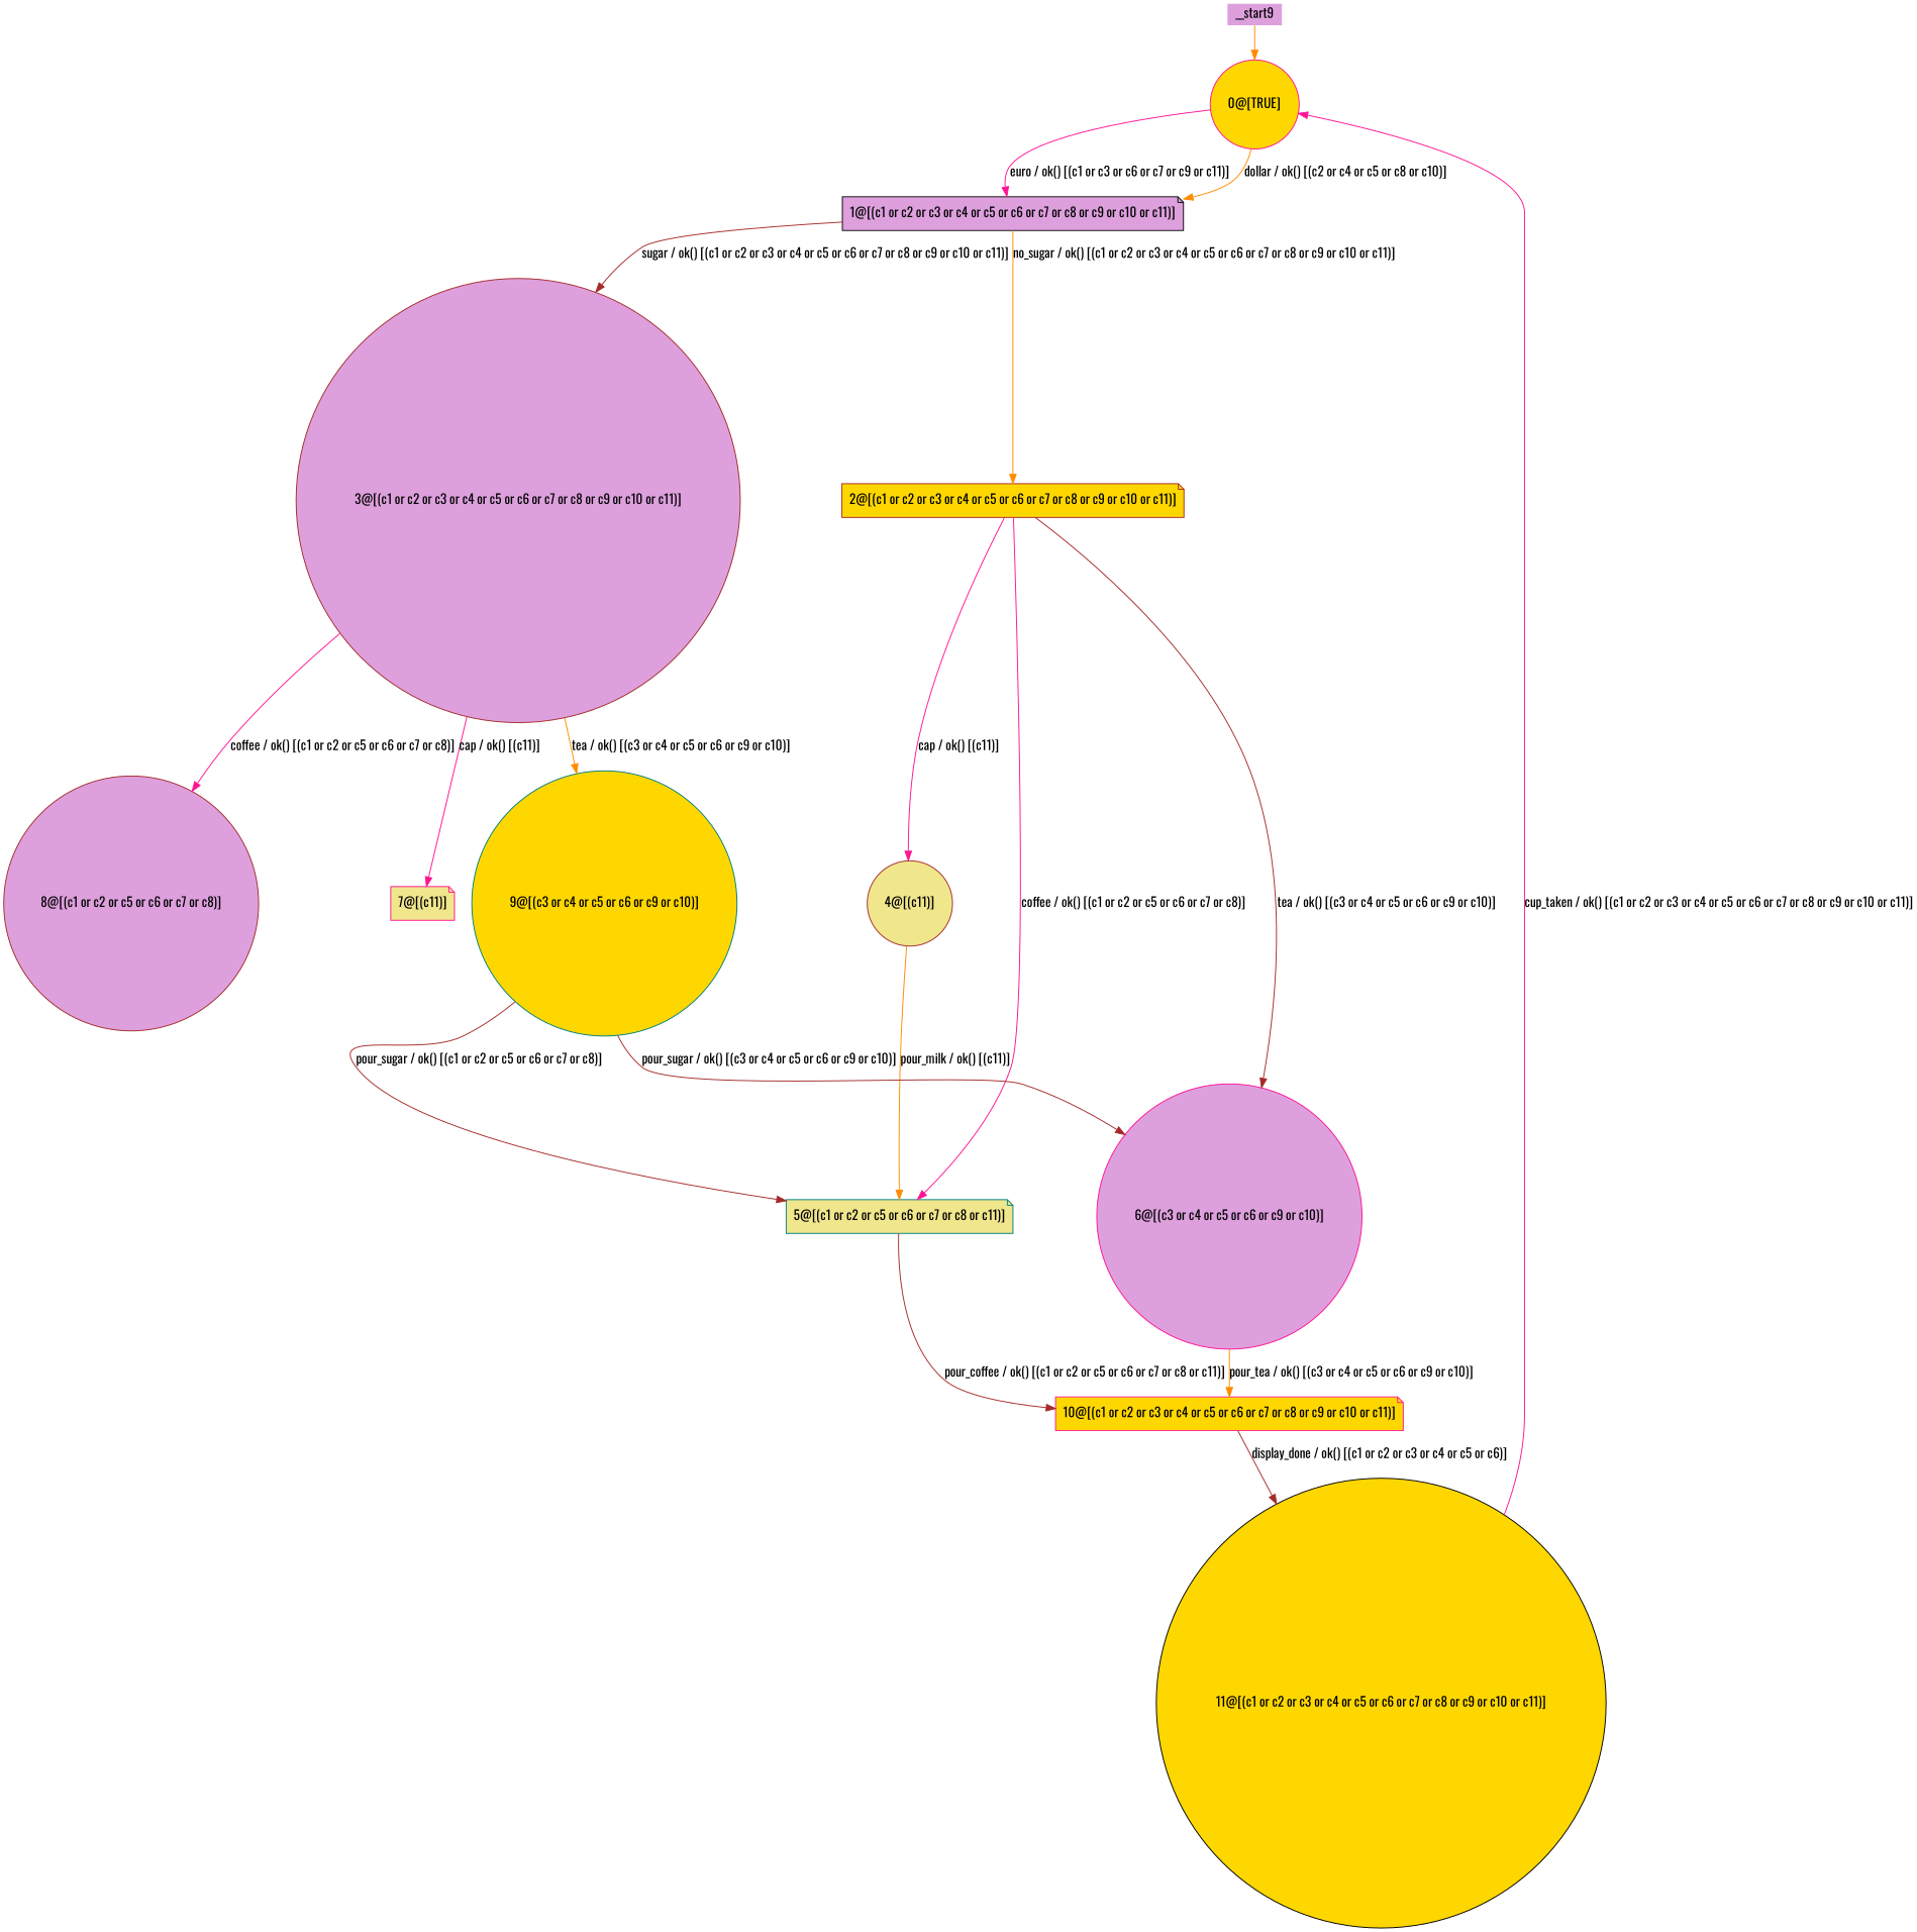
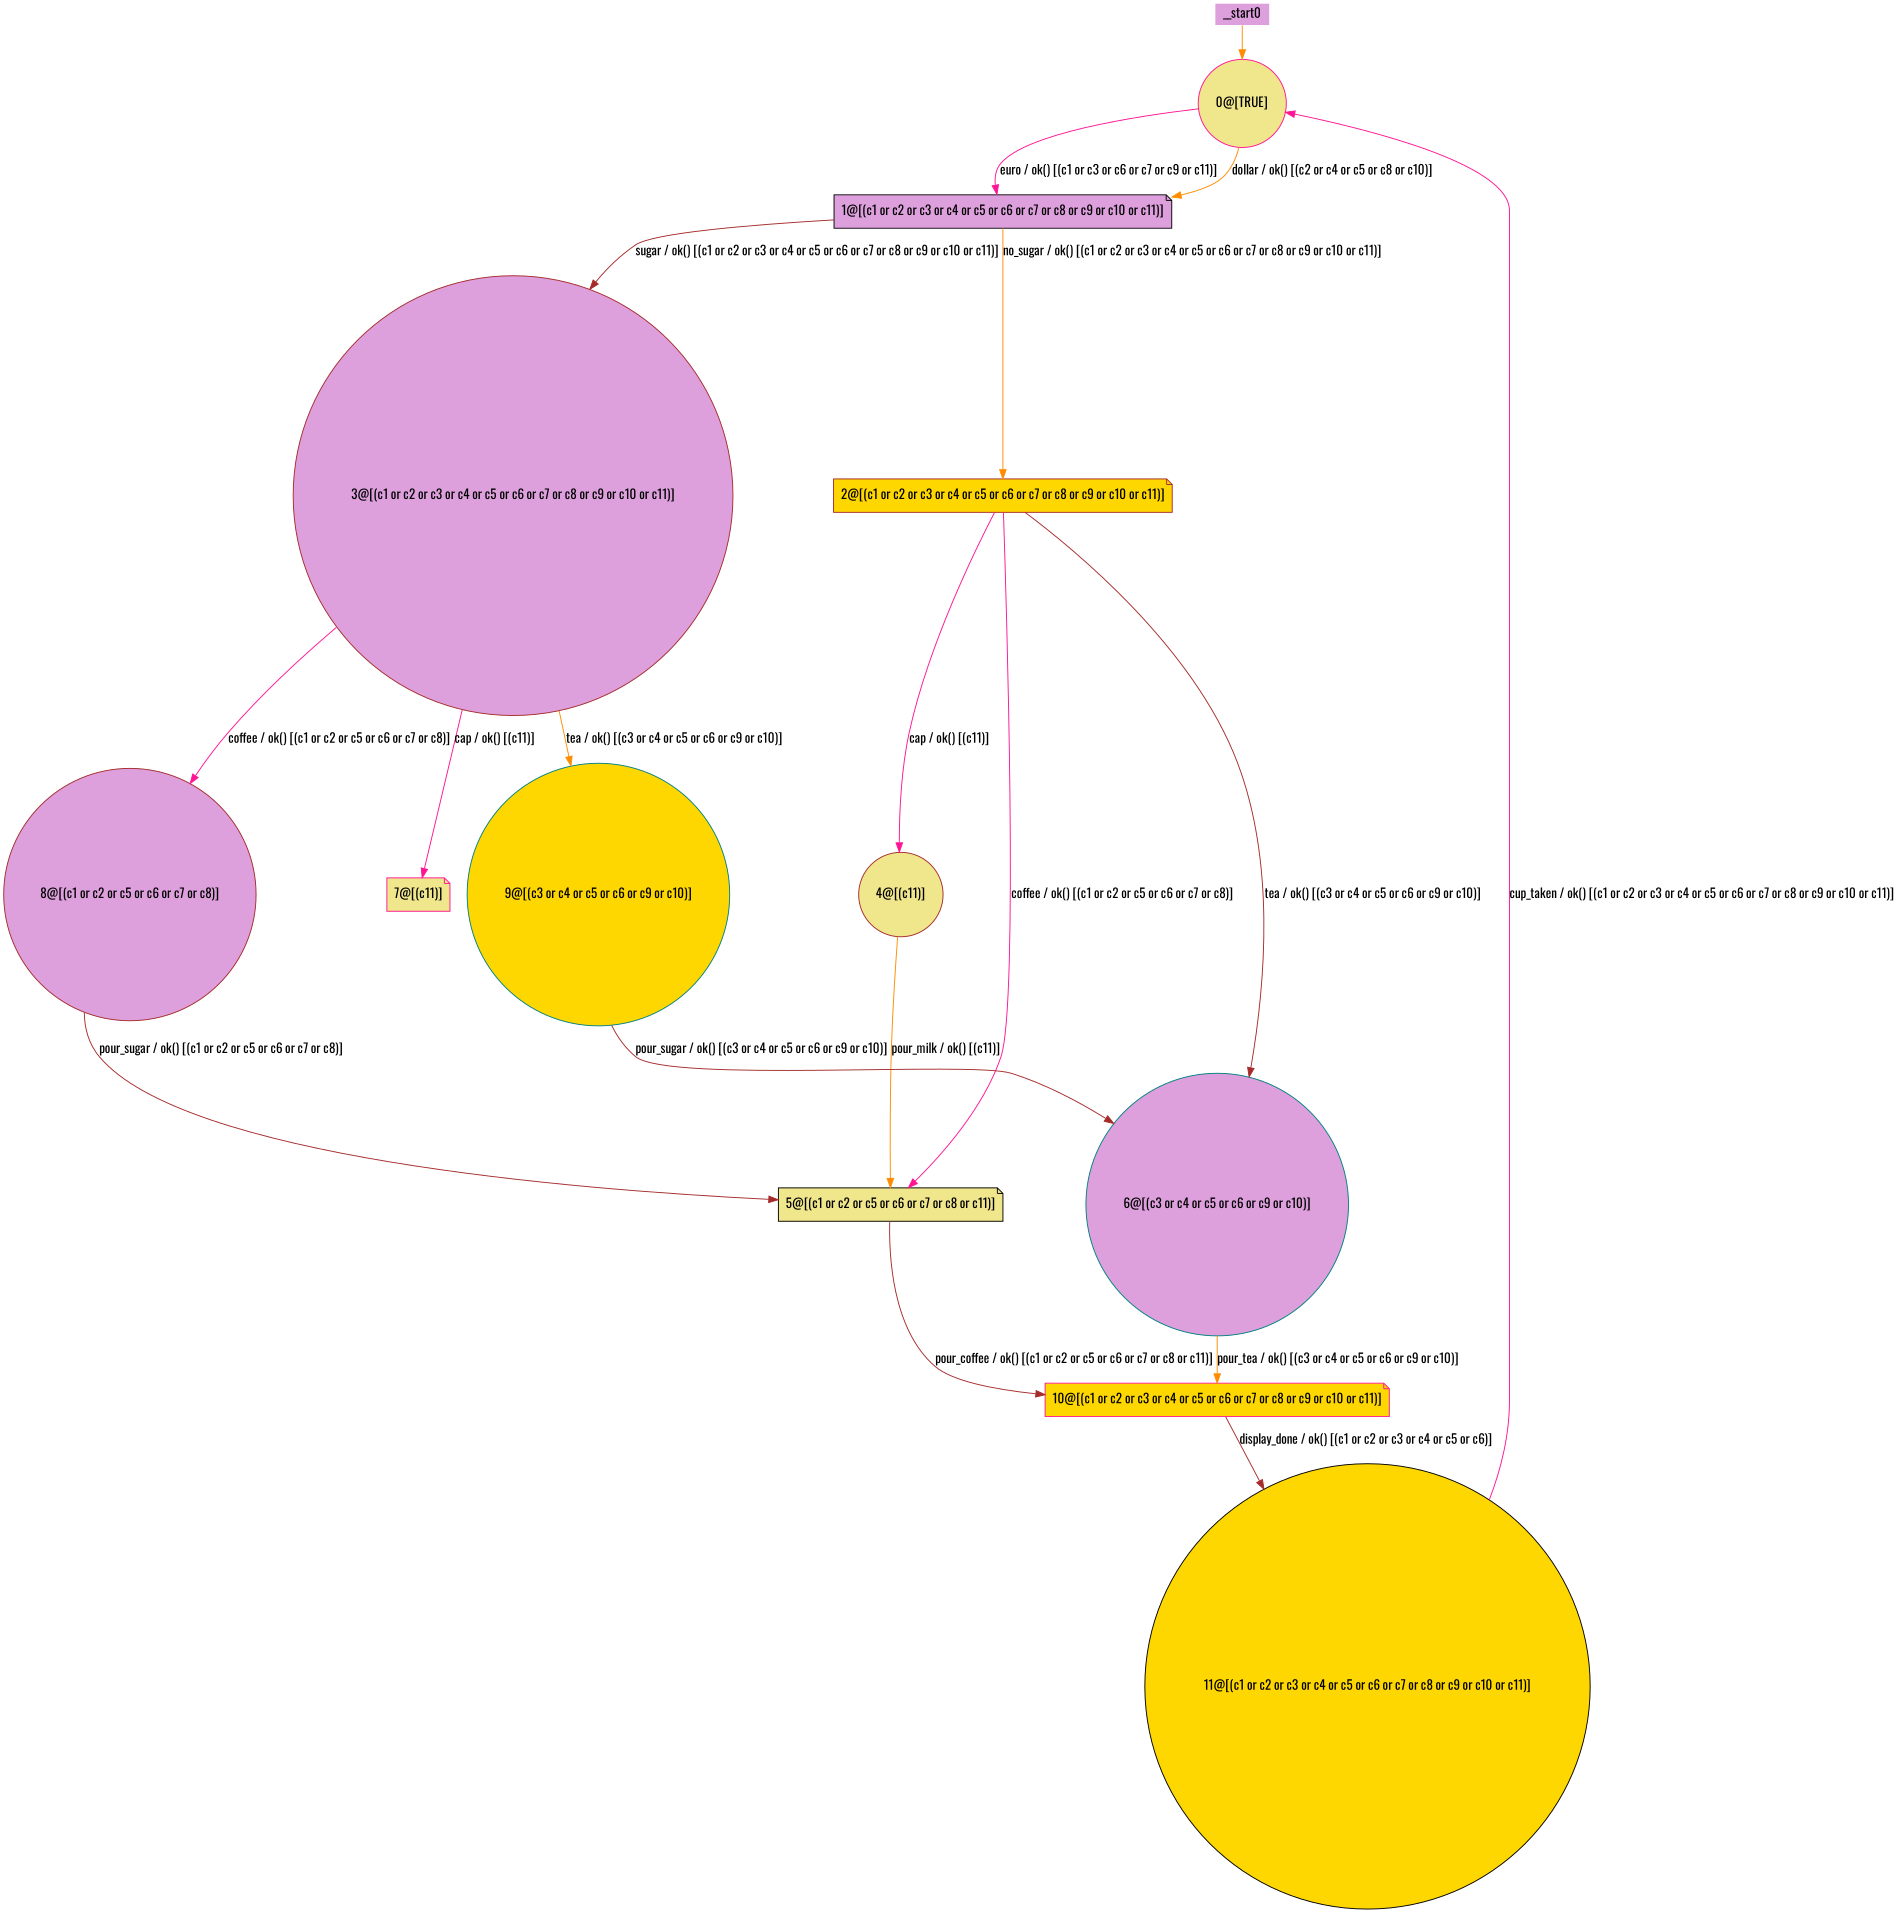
  digraph {
    fontname=Oswald
    node [color=brown fillcolor=plum fontname=Oswald shape=circle style=filled]
    edge [color=darkorange fontname=Oswald lblstyle="above, sloped"]
-   n1 [color=deeppink fillcolor=gold label="0@[TRUE]"]
+   n1 [color=deeppink fillcolor=khaki label="0@[TRUE]"]
    n2 [color=black label="1@[(c1 or c2 or c3 or c4 or c5 or c6 or c7 or c8 or c9 or c10 or c11)]" shape=note]
    n3 [fillcolor=gold label="2@[(c1 or c2 or c3 or c4 or c5 or c6 or c7 or c8 or c9 or c10 or c11)]" shape=note]
    n4 [label="3@[(c1 or c2 or c3 or c4 or c5 or c6 or c7 or c8 or c9 or c10 or c11)]"]
    n5 [fillcolor=khaki label="4@[(c11)]"]
-   n6 [color=teal fillcolor=khaki label="5@[(c1 or c2 or c5 or c6 or c7 or c8 or c11)]" shape=note]
-   n7 [color=deeppink label="6@[(c3 or c4 or c5 or c6 or c9 or c10)]"]
+   n6 [color=black fillcolor=khaki label="5@[(c1 or c2 or c5 or c6 or c7 or c8 or c11)]" shape=note]
+   n7 [color=teal label="6@[(c3 or c4 or c5 or c6 or c9 or c10)]"]
    n8 [color=deeppink fillcolor=khaki label="7@[(c11)]" shape=note]
    n9 [label="8@[(c1 or c2 or c5 or c6 or c7 or c8)]"]
    n10 [color=teal fillcolor=gold label="9@[(c3 or c4 or c5 or c6 or c9 or c10)]"]
    n11 [color=deeppink fillcolor=gold label="10@[(c1 or c2 or c3 or c4 or c5 or c6 or c7 or c8 or c9 or c10 or c11)]" shape=note]
    n12 [color=black fillcolor=gold label="11@[(c1 or c2 or c3 or c4 or c5 or c6 or c7 or c8 or c9 or c10 or c11)]"]
-   __start0 [height=0 shape=none width=0 label=__start9]
+   __start0 [height=0 shape=none width=0]
    n1 -> n2 [label="dollar / ok() [(c2 or c4 or c5 or c8 or c10)]"]
    n1 -> n2 [color=deeppink label="euro / ok() [(c1 or c3 or c6 or c7 or c9 or c11)]"]
    n2 -> n3 [label="no_sugar / ok() [(c1 or c2 or c3 or c4 or c5 or c6 or c7 or c8 or c9 or c10 or c11)]"]
    n2 -> n4 [color=brown label="sugar / ok() [(c1 or c2 or c3 or c4 or c5 or c6 or c7 or c8 or c9 or c10 or c11)]"]
    n3 -> n5 [color=deeppink label="cap / ok() [(c11)]"]
    n3 -> n6 [color=deeppink label="coffee / ok() [(c1 or c2 or c5 or c6 or c7 or c8)]"]
    n3 -> n7 [color=brown label="tea / ok() [(c3 or c4 or c5 or c6 or c9 or c10)]"]
    n4 -> n8 [color=deeppink label="cap / ok() [(c11)]"]
    n4 -> n9 [color=deeppink label="coffee / ok() [(c1 or c2 or c5 or c6 or c7 or c8)]"]
    n4 -> n10 [label="tea / ok() [(c3 or c4 or c5 or c6 or c9 or c10)]"]
    n5 -> n6 [label="pour_milk / ok() [(c11)]"]
    n6 -> n11 [color=brown label="pour_coffee / ok() [(c1 or c2 or c5 or c6 or c7 or c8 or c11)]"]
    n7 -> n11 [label="pour_tea / ok() [(c3 or c4 or c5 or c6 or c9 or c10)]"]
-   n10 -> n6 [color=brown label="pour_sugar / ok() [(c1 or c2 or c5 or c6 or c7 or c8)]"]
+   n9 -> n6 [color=brown label="pour_sugar / ok() [(c1 or c2 or c5 or c6 or c7 or c8)]"]
    n10 -> n7 [color=brown label="pour_sugar / ok() [(c3 or c4 or c5 or c6 or c9 or c10)]"]
    n11 -> n12 [color=brown label="display_done / ok() [(c1 or c2 or c3 or c4 or c5 or c6)]"]
    n12 -> n1 [color=deeppink label="cup_taken / ok() [(c1 or c2 or c3 or c4 or c5 or c6 or c7 or c8 or c9 or c10 or c11)]"]
    __start0 -> n1
  }
